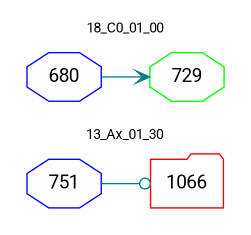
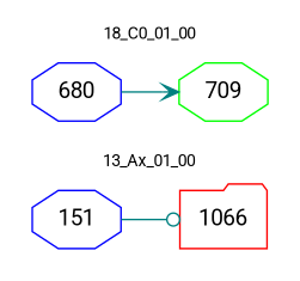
  digraph {
    fontname=Roboto
    rankdir=LR
    node [color=blue fontname=Roboto shape=octagon]
    edge [color=teal fontname=Roboto]
-   n1 [label=751]
+   n1 [label=151]
    n2 [color=red label=1066 shape=folder]
    n3 [label=680]
-   n4 [color=green label=729]
+   n4 [color=green label=709]
    subgraph cluster_1 {
      color=white
      fontsize=10
-     label="13_Ax_01_30"
+     label="13_Ax_01_00"
      n1
      n2
    }
    subgraph cluster_2 {
      color=white
      fontsize=10
      label="18_C0_01_00"
      n3
      n4
    }
    n1 -> n2 [arrowhead=odot]
    n3 -> n4 [arrowhead=vee]
  }
